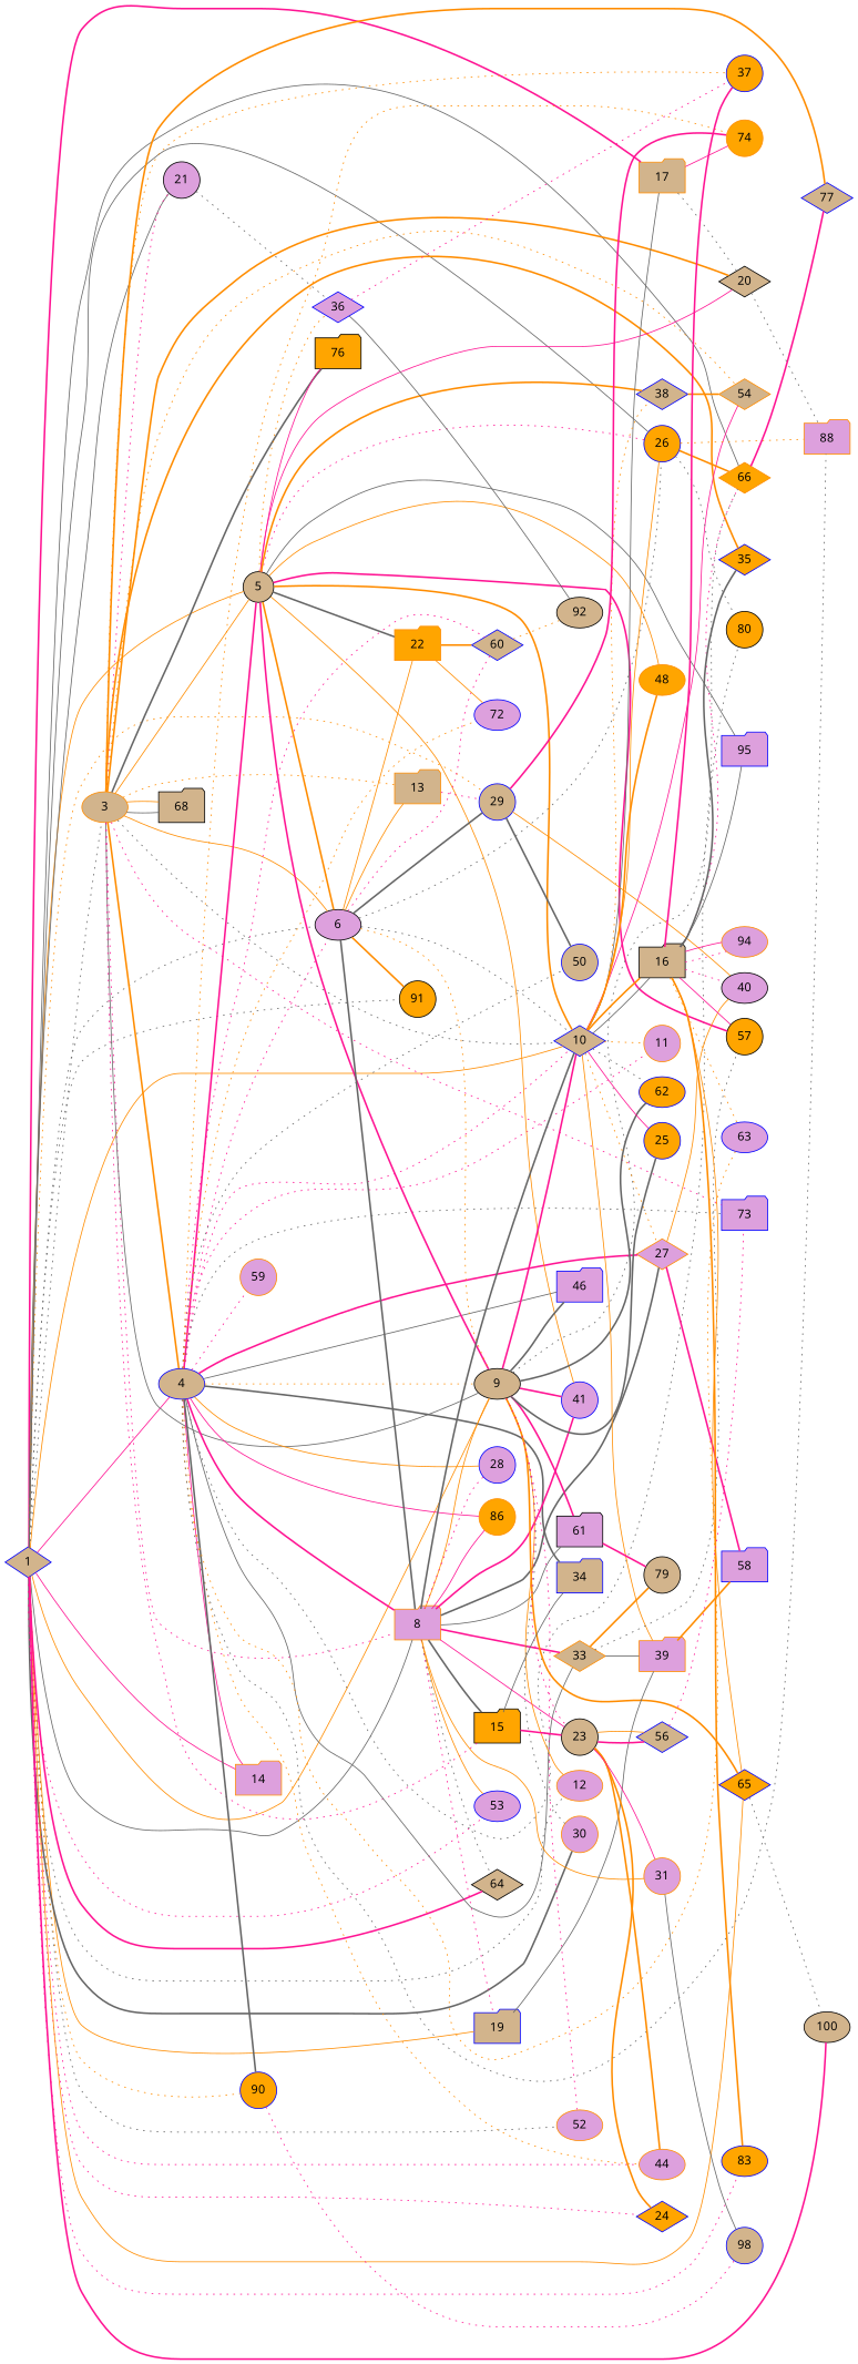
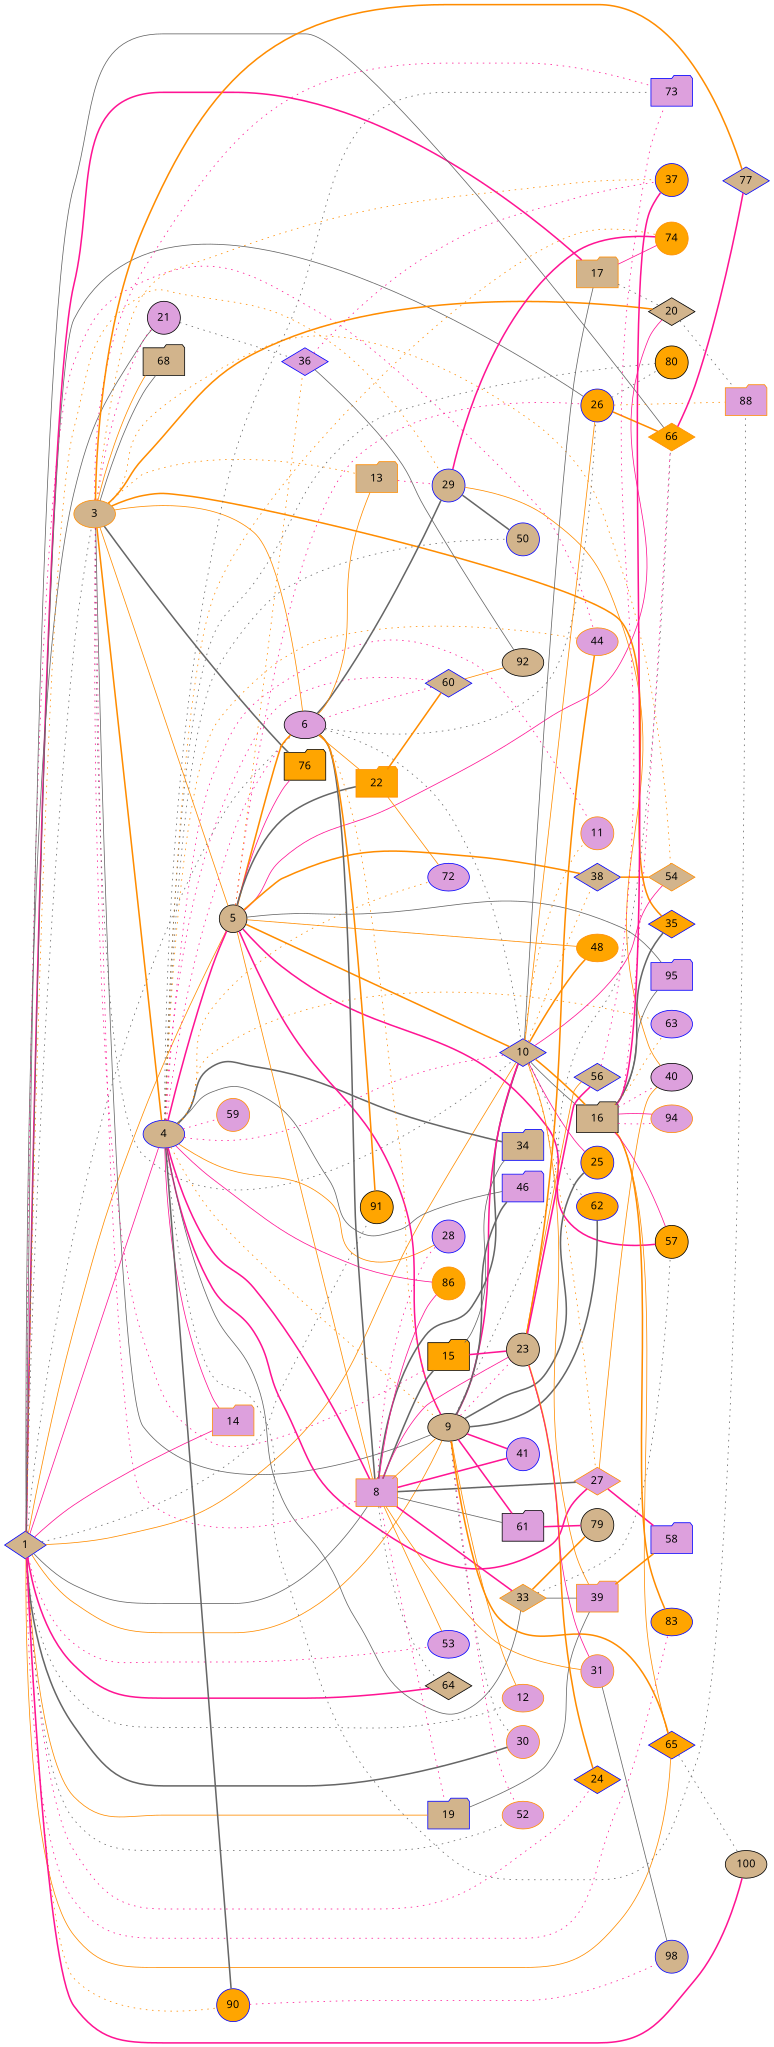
  graph {
    fontname="Noto Sans"
    rankdir=LR
    node [color=blue fillcolor=tan fontname="Noto Sans" shape=circle style=filled]
    edge [color=darkorange fontname="Noto Sans" style=dotted]
    1 [shape=diamond super="+2"]
    3 [color=darkorange shape=ellipse super="+78"]
    4 [shape=ellipse super="+7"]
    5 [color=black super="+96"]
    6 [color=black fillcolor=plum shape=ellipse super="+45"]
    8 [color=darkorange fillcolor=plum shape=folder super="+18"]
    9 [color=black shape=ellipse super="+93"]
    10 [shape=diamond super="+51"]
    12 [color=darkorange fillcolor=plum shape=ellipse]
    14 [color=darkorange fillcolor=plum shape=folder]
    17 [color=darkorange shape=folder]
    19 [shape=folder]
    21 [color=black fillcolor=plum]
    24 [fillcolor=orange shape=diamond]
    26 [fillcolor=orange super="+70"]
    29 [super="+32"]
    30 [color=darkorange fillcolor=plum]
    44 [color=darkorange fillcolor=plum shape=ellipse super="+87"]
    52 [color=darkorange fillcolor=plum shape=ellipse super="+89"]
    53 [fillcolor=plum shape=ellipse]
    65 [fillcolor=orange shape=diamond super="+75"]
    66 [color=darkorange fillcolor=orange shape=diamond super="+85"]
    83 [fillcolor=orange shape=ellipse]
    90 [fillcolor=orange]
    91 [color=black fillcolor=orange]
    100 [color=black shape=ellipse]
    64 [color=black shape=diamond]
    13 [color=darkorange shape=folder]
    15 [color=black fillcolor=orange shape=folder]
    20 [color=black shape=diamond super="+47"]
    35 [fillcolor=orange shape=diamond]
    37 [fillcolor=orange super="+43"]
    54 [color=darkorange shape=diamond]
    68 [color=black shape=folder]
    73 [fillcolor=plum shape=folder]
    76 [color=black fillcolor=orange shape=folder]
    77 [shape=diamond]
    11 [color=darkorange fillcolor=plum]
    27 [color=darkorange fillcolor=plum shape=diamond super="+42"]
    28 [fillcolor=plum]
    33 [color=darkorange shape=diamond super="+99"]
    34 [shape=folder]
    46 [fillcolor=plum shape=folder]
    50
    59 [color=darkorange fillcolor=plum]
    60 [shape=diamond super="+69"]
    63 [fillcolor=plum shape=ellipse]
    72 [fillcolor=plum shape=ellipse]
    74 [color=darkorange fillcolor=orange super="+82"]
    80 [color=black fillcolor=orange]
    86 [color=darkorange fillcolor=orange]
    88 [color=darkorange fillcolor=plum shape=folder super="+97"]
    22 [color=darkorange fillcolor=orange shape=folder]
    36 [fillcolor=plum shape=diamond]
    38 [shape=diamond super="+55"]
    48 [color=darkorange fillcolor=orange shape=ellipse]
    57 [color=black fillcolor=orange]
    95 [fillcolor=plum shape=folder]
    23 [color=black super="+71"]
    31 [color=darkorange fillcolor=plum]
    41 [fillcolor=plum]
    61 [color=black fillcolor=plum shape=folder]
    25 [fillcolor=orange]
    62 [fillcolor=orange shape=ellipse]
    16 [color=black shape=folder super="+67"]
    39 [color=darkorange fillcolor=plum shape=folder super="+49"]
    40 [color=black fillcolor=plum shape=ellipse super="+81"]
    98
    58 [fillcolor=plum shape=folder]
    79 [color=black]
    92 [color=black shape=ellipse]
    56 [shape=diamond]
    94 [color=darkorange fillcolor=plum shape=ellipse]
    1 -- 3 [color=gray40 weight=2]
    1 -- 4 [color=deeppink style=solid weight=4]
    1 -- 5 [style=solid weight=2]
    1 -- 6 [color=gray40 weight=2]
    1 -- 8 [color=gray40 style=solid weight=2]
    1 -- 9 [style=solid weight=2]
    1 -- 10 [style=solid weight=2]
    1 -- 12 [color=gray40]
    1 -- 14 [color=deeppink style=solid]
    1 -- 17 [color=deeppink style=bold]
    1 -- 19 [style=solid]
    1 -- 21 [color=gray40 style=solid]
    1 -- 24 [color=deeppink]
    1 -- 26 [color=gray40 style=solid]
    1 -- 29
    1 -- 30 [color=gray40 style=bold]
    1 -- 44 [color=deeppink]
    1 -- 52 [color=gray40 weight=2]
    1 -- 53 [color=deeppink]
    1 -- 65 [style=solid]
    1 -- 66 [color=gray40 style=solid]
    1 -- 83 [color=deeppink]
    1 -- 90
    1 -- 91 [color=gray40]
    1 -- 100 [color=deeppink style=bold]
    1 -- 64 [color=deeppink style=bold]
    3 -- 4 [style=bold weight=2]
    3 -- 5 [style=solid]
    3 -- 6 [style=solid]
    3 -- 8 [color=deeppink]
    3 -- 9 [color=gray40 style=solid]
    3 -- 10 [color=gray40]
    3 -- 21 [color=deeppink]
    3 -- 13
    3 -- 15 [color=deeppink]
    3 -- 20 [style=bold]
    3 -- 35 [style=bold]
    3 -- 37
    3 -- 54
    3 -- 68 [color=gray40 style=solid]
    3 -- 68 [style=solid]
    3 -- 73 [color=deeppink]
    3 -- 76 [color=gray40 style=bold]
    3 -- 77 [style=bold]
    4 -- 5 [color=deeppink style=bold weight=2]
    4 -- 6 [color=deeppink weight=2]
    4 -- 8 [color=deeppink style=bold weight=2]
    4 -- 9 [weight=3]
    4 -- 10 [color=deeppink weight=2]
    4 -- 14 [color=deeppink style=solid]
    4 -- 44
    4 -- 90 [color=gray40 style=bold]
    4 -- 73 [color=gray40]
    4 -- 11 [color=deeppink]
    4 -- 27 [color=deeppink style=bold]
    4 -- 28 [style=solid]
    4 -- 33 [color=gray40 style=solid]
    4 -- 34 [color=gray40 style=bold]
    4 -- 46 [color=gray40 style=solid]
    4 -- 50 [color=gray40]
    4 -- 59 [color=deeppink]
    4 -- 60 [color=deeppink]
    4 -- 63
    4 -- 72
    4 -- 74
    4 -- 80 [color=gray40]
    4 -- 86 [color=deeppink style=solid]
    4 -- 88 [color=gray40]
    5 -- 6 [style=bold]
-   5 -- 41 [style=solid]
+   5 -- 8 [style=solid]
    5 -- 9 [color=deeppink style=bold]
    5 -- 10 [style=bold weight=2]
    5 -- 26 [color=deeppink]
    5 -- 20 [color=deeppink style=solid]
    5 -- 76 [color=deeppink style=solid]
    5 -- 22 [color=gray40 style=bold]
    5 -- 36
    5 -- 38 [style=bold]
    5 -- 48 [style=solid]
    5 -- 57 [color=deeppink style=bold]
    5 -- 95 [color=gray40 style=solid]
    6 -- 8 [color=gray40 style=bold]
    6 -- 9
    6 -- 10 [color=gray40]
    6 -- 26 [color=gray40]
    6 -- 29 [color=gray40 style=bold]
    6 -- 91 [style=bold]
    6 -- 13 [style=solid]
    6 -- 60 [color=deeppink]
    6 -- 22 [style=solid]
    8 -- 9 [style=solid]
    8 -- 10 [color=gray40 style=bold]
    8 -- 19 [color=deeppink]
    8 -- 53 [style=solid]
    8 -- 64 [color=gray40]
    8 -- 15 [color=gray40 style=bold]
    8 -- 27 [color=gray40 style=bold]
    8 -- 28 [color=deeppink]
    8 -- 33 [color=deeppink style=bold]
    8 -- 86 [color=deeppink style=solid]
    8 -- 23 [color=deeppink style=solid]
    8 -- 31 [style=solid]
    8 -- 41 [color=deeppink style=bold]
    8 -- 61 [color=gray40 style=solid]
    9 -- 10 [color=deeppink style=bold]
    9 -- 12 [style=solid]
    9 -- 30 [color=gray40]
    9 -- 52 [color=deeppink]
    9 -- 65 [style=bold]
    9 -- 66 [color=gray40]
    9 -- 46 [color=gray40 style=bold]
    9 -- 23 [color=deeppink]
    9 -- 41 [color=deeppink style=bold]
    9 -- 61 [color=deeppink style=bold]
    9 -- 25 [color=gray40 style=bold]
    9 -- 62 [color=gray40 style=bold]
    10 -- 17 [color=gray40 style=solid]
    10 -- 26 [style=solid weight=2]
    10 -- 54 [color=deeppink style=solid]
    10 -- 11
    10 -- 27
    10 -- 38
    10 -- 48 [style=bold]
    10 -- 25 [color=deeppink style=solid]
    10 -- 62 [color=gray40]
    10 -- 16 [color=gray40 style=solid]
    10 -- 16 [style=bold]
    10 -- 39 [style=solid]
    17 -- 20 [color=gray40]
    17 -- 74 [color=deeppink style=solid]
    19 -- 39 [color=gray40 style=solid]
    21 -- 36 [color=gray40]
    26 -- 66 [style=bold]
    26 -- 80 [color=gray40]
    26 -- 88
    29 -- 50 [color=gray40 style=bold]
    29 -- 74 [color=deeppink style=bold]
    29 -- 40 [style=solid]
    65 -- 100 [color=gray40]
    66 -- 77 [color=deeppink style=bold]
    90 -- 98 [color=deeppink]
    13 -- 29 [color=deeppink]
    15 -- 34 [color=gray40 style=solid]
    15 -- 23 [color=deeppink style=bold]
    20 -- 88 [color=gray40]
    27 -- 40 [style=solid]
    27 -- 58 [color=deeppink style=bold]
    33 -- 57 [color=gray40]
    33 -- 39 [color=gray40 style=solid]
    33 -- 79 [style=bold]
-   60 -- 92
+   60 -- 92 [style=solid]
    22 -- 60 [style=bold]
    22 -- 72 [style=solid]
    36 -- 37 [color=deeppink]
    36 -- 92 [color=gray40 style=solid]
    38 -- 54 [style=bold]
    23 -- 24 [style=bold]
    23 -- 44 [style=bold]
    23 -- 31 [color=deeppink style=solid]
    23 -- 56 [color=deeppink style=bold]
    23 -- 56 [style=solid]
    31 -- 98 [color=gray40 style=solid]
    61 -- 79 [color=deeppink style=bold]
    16 -- 65 [style=solid]
    16 -- 66 [color=deeppink]
    16 -- 83 [style=bold]
    16 -- 35 [color=gray40 style=bold]
    16 -- 37 [color=deeppink style=bold]
    16 -- 63
    16 -- 57 [color=deeppink style=solid]
    16 -- 95 [color=gray40 style=solid]
    16 -- 40 [color=deeppink]
    16 -- 94 [color=deeppink]
    16 -- 94 [color=deeppink style=solid]
    39 -- 58 [style=bold]
    56 -- 73 [color=deeppink]
  }
